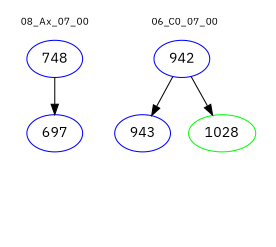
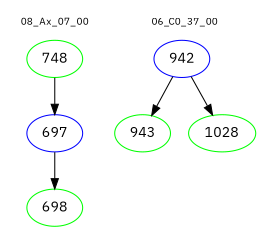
  digraph {
    fontname="IBM Plex Sans"
    node [color=green fontname="IBM Plex Sans"]
    edge [color=black fontname="IBM Plex Sans"]
    n1 [color=blue label=697]
-   n3 [color=blue label=748]
+   n2 [label=698]
+   n3 [label=748]
    n4 [color=blue label=942]
-   n5 [color=blue label=943]
+   n5 [label=943]
    n6 [label=1028]
    subgraph cluster_1 {
      color=white
      fontsize=10
      label="08_Ax_07_00"
      n1
+     n2
      n3
    }
    subgraph cluster_2 {
      color=white
      fontsize=10
-     label="06_C0_07_00"
+     label="06_C0_37_00"
      n4
      n5
      n6
    }
+   n1 -> n2
    n3 -> n1
    n4 -> n5
    n4 -> n6
  }
